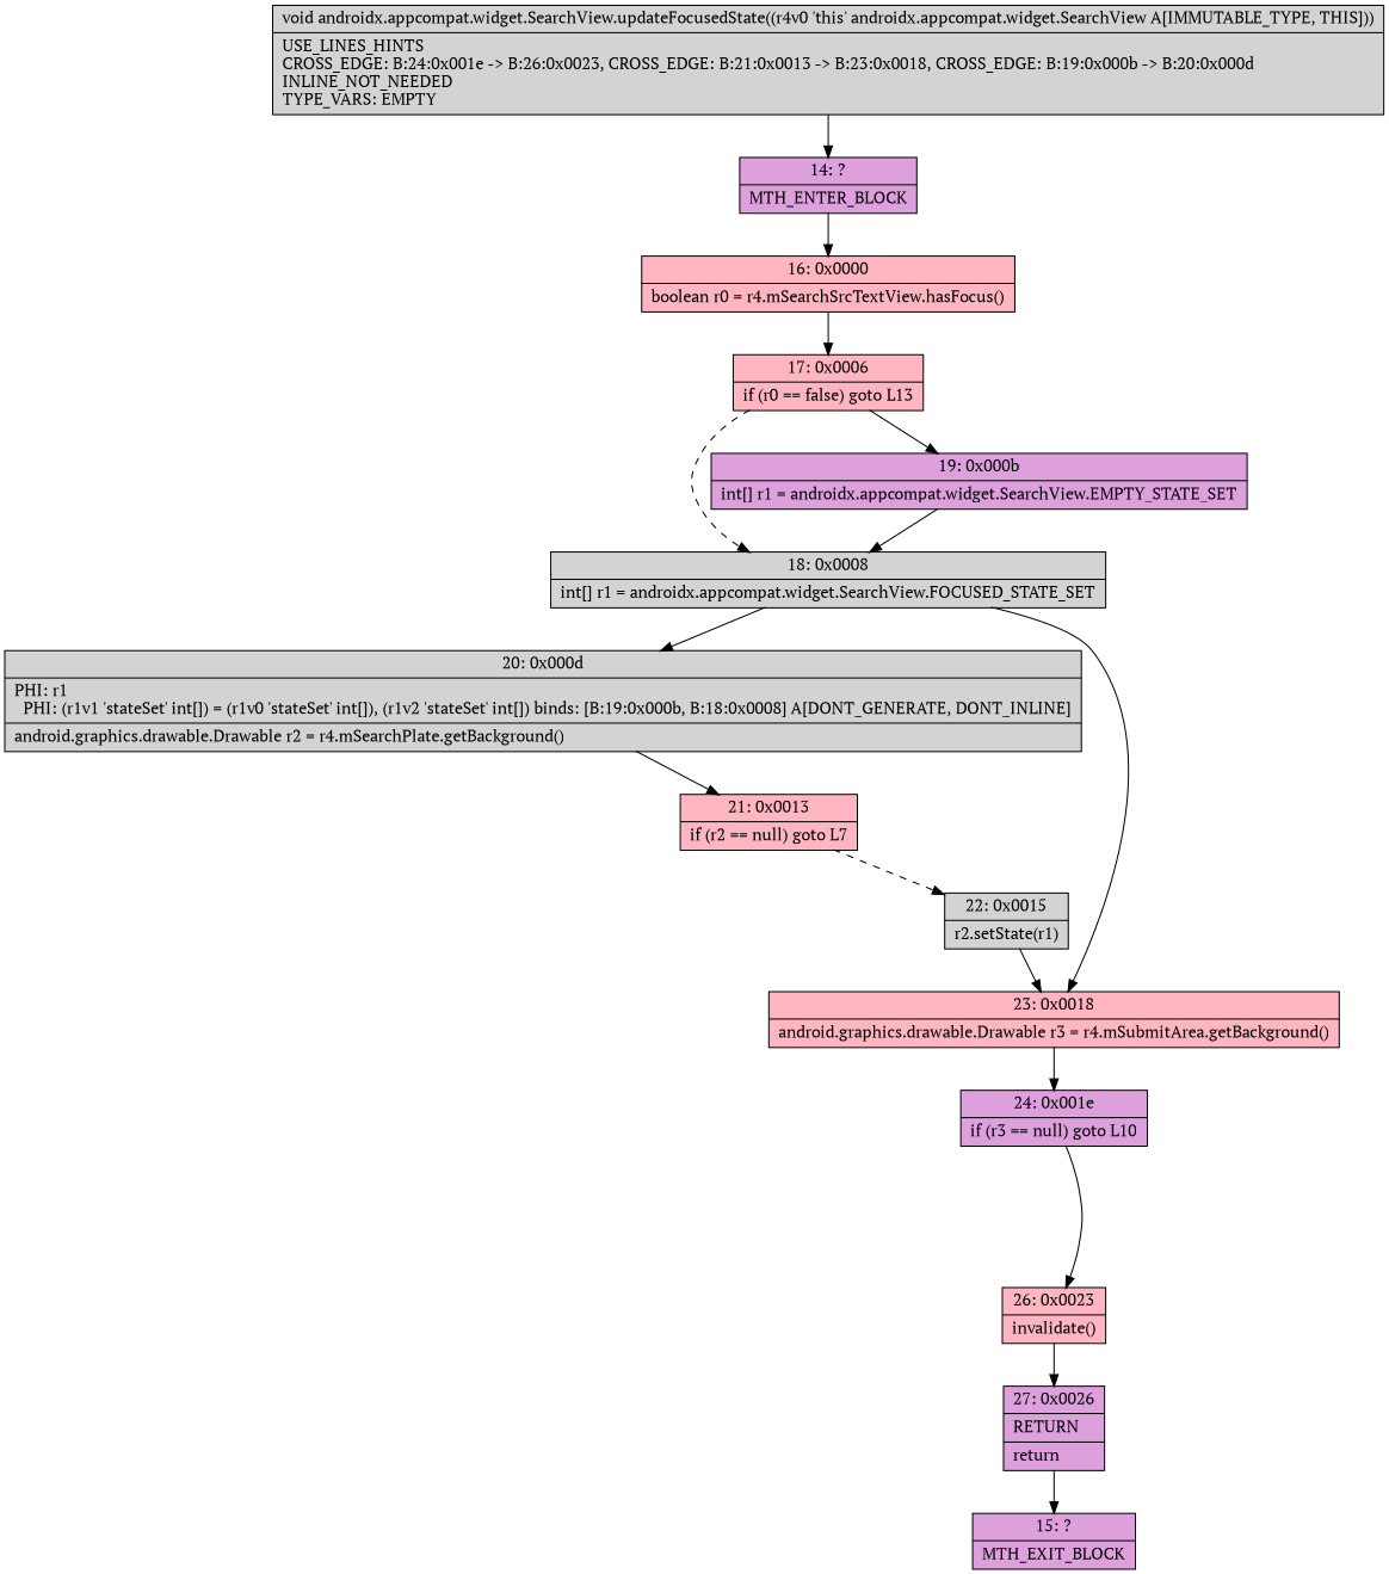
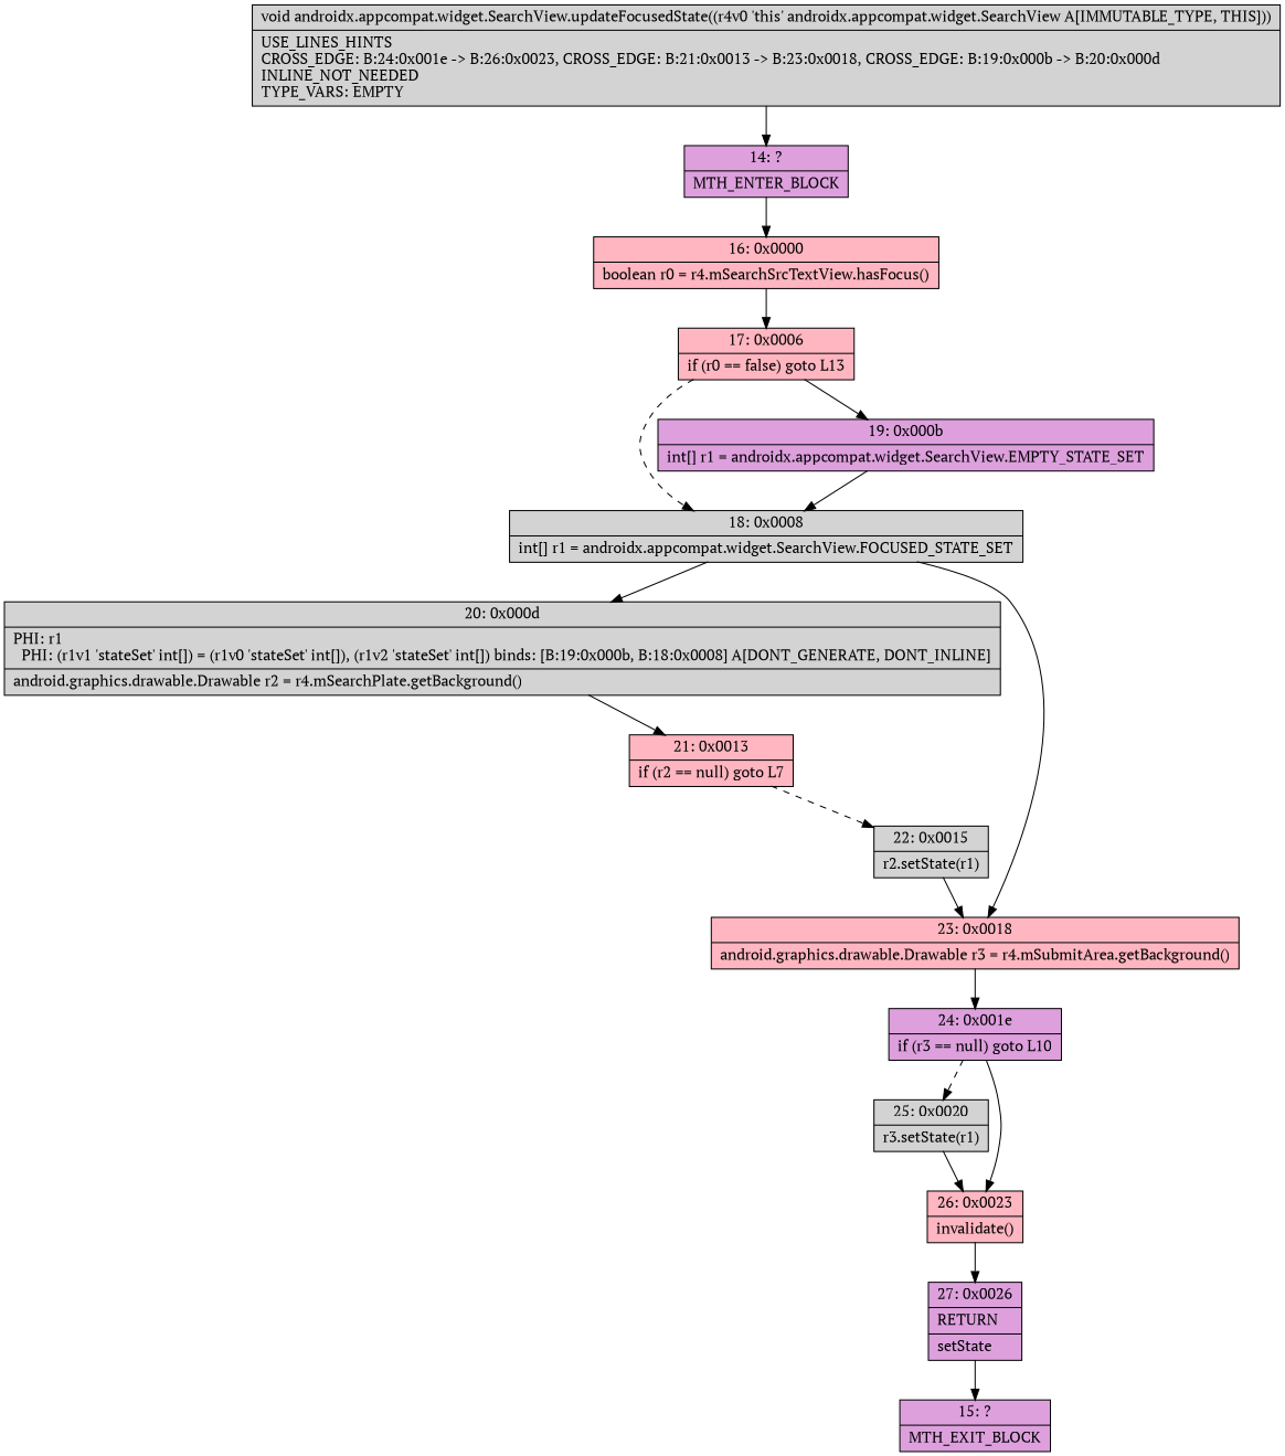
  digraph {
    fontname="PT Serif"
    node [fillcolor=plum fontname="PT Serif" shape=record style=filled]
    edge [fontname="PT Serif"]
    n1 [label="{14\:\ ?|MTH_ENTER_BLOCK\l}"]
    n2 [fillcolor=lightpink label="{16\:\ 0x0000|boolean r0 = r4.mSearchSrcTextView.hasFocus()\l}"]
    n3 [fillcolor=lightpink label="{17\:\ 0x0006|if (r0 == false) goto L13\l}"]
    n4 [fillcolor=lightgrey label="{18\:\ 0x0008|int[] r1 = androidx.appcompat.widget.SearchView.FOCUSED_STATE_SET\l}"]
    n5 [label="{19\:\ 0x000b|int[] r1 = androidx.appcompat.widget.SearchView.EMPTY_STATE_SET\l}"]
    n6 [fillcolor=lightgrey label="{20\:\ 0x000d|PHI: r1 \l  PHI: (r1v1 'stateSet' int[]) = (r1v0 'stateSet' int[]), (r1v2 'stateSet' int[]) binds: [B:19:0x000b, B:18:0x0008] A[DONT_GENERATE, DONT_INLINE]\l|android.graphics.drawable.Drawable r2 = r4.mSearchPlate.getBackground()\l}"]
    n7 [fillcolor=lightpink label="{23\:\ 0x0018|android.graphics.drawable.Drawable r3 = r4.mSubmitArea.getBackground()\l}"]
    n8 [fillcolor=lightpink label="{21\:\ 0x0013|if (r2 == null) goto L7\l}"]
    n9 [fillcolor=lightgrey label="{22\:\ 0x0015|r2.setState(r1)\l}"]
    n10 [label="{24\:\ 0x001e|if (r3 == null) goto L10\l}"]
+   n11 [fillcolor=lightgrey label="{25\:\ 0x0020|r3.setState(r1)\l}"]
    n12 [fillcolor=lightpink label="{26\:\ 0x0023|invalidate()\l}"]
-   n13 [label="{27\:\ 0x0026|RETURN\l|return\l}"]
+   n13 [label="{27\:\ 0x0026|RETURN\l|setState\l}"]
    n14 [label="{15\:\ ?|MTH_EXIT_BLOCK\l}"]
    n15 [fillcolor=lightgrey label="{void androidx.appcompat.widget.SearchView.updateFocusedState((r4v0 'this' androidx.appcompat.widget.SearchView A[IMMUTABLE_TYPE, THIS]))  | USE_LINES_HINTS\lCROSS_EDGE: B:24:0x001e \-\> B:26:0x0023, CROSS_EDGE: B:21:0x0013 \-\> B:23:0x0018, CROSS_EDGE: B:19:0x000b \-\> B:20:0x000d\lINLINE_NOT_NEEDED\lTYPE_VARS: EMPTY\l}"]
    n1 -> n2
    n2 -> n3
    n3 -> n4 [style=dashed]
    n3 -> n5
    n4 -> n6
    n4 -> n7
    n5 -> n4
    n6 -> n8
    n7 -> n10
    n8 -> n9 [style=dashed]
    n9 -> n7
+   n10 -> n11 [style=dashed]
    n10 -> n12
+   n11 -> n12
    n12 -> n13
    n13 -> n14
    n15 -> n1
  }
